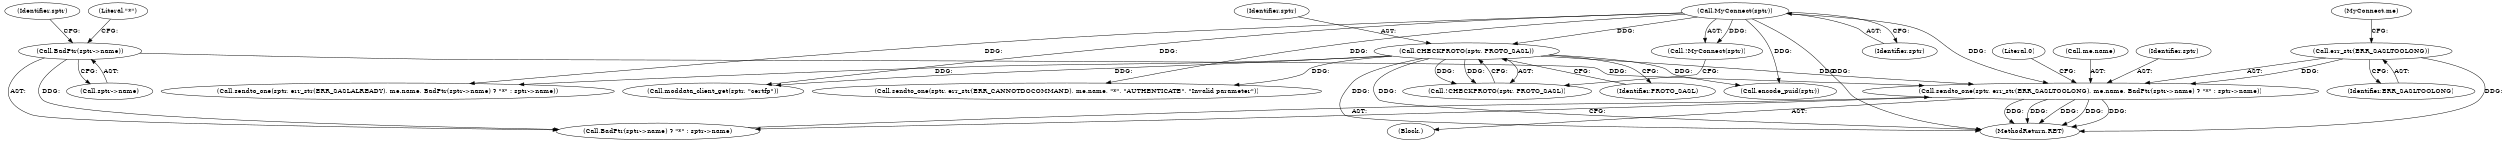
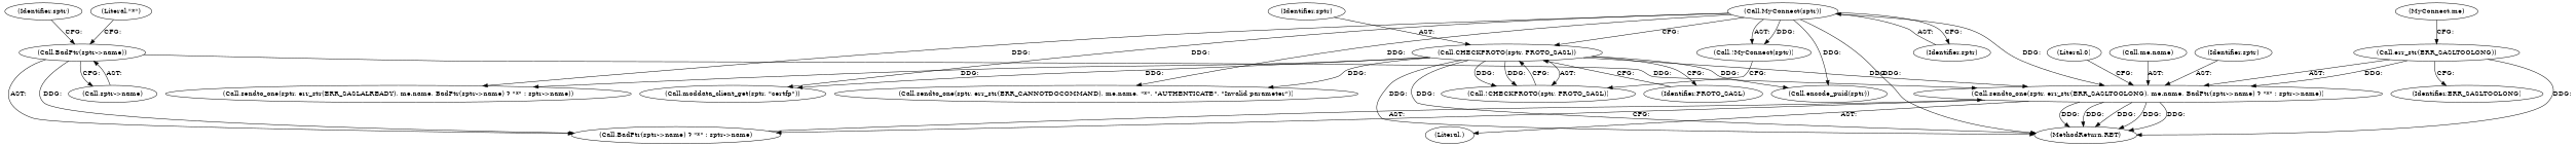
  digraph {
    n1 [label="(Call,sendto_one(sptr, err_str(ERR_SASLTOOLONG), me.name, BadPtr(sptr->name) ? \"*\" : sptr->name))"]
-   n2 [label="(Block,)"]
+   n2 [label="(Literal,)"]
    n3 [label="(MethodReturn,RET)"]
    n4 [label="(Call,BadPtr(sptr->name) ? \"*\" : sptr->name)"]
    n5 [label="(Call,CHECKPROTO(sptr, PROTO_SASL))"]
    n6 [label="(Call,encode_puid(sptr))"]
    n7 [label="(Call,sendto_one(sptr, err_str(ERR_SASLALREADY), me.name, BadPtr(sptr->name) ? \"*\" : sptr->name))"]
    n8 [label="(Call,moddata_client_get(sptr, \"certfp\"))"]
    n9 [label="(Call,sendto_one(sptr, err_str(ERR_CANNOTDOCOMMAND), me.name, \"*\", \"AUTHENTICATE\", \"Invalid parameter\"))"]
    n10 [label="(Call,!CHECKPROTO(sptr, PROTO_SASL))"]
    n11 [label="(Identifier,PROTO_SASL)"]
    n12 [label="(Call,MyConnect(sptr))"]
    n13 [label="(Identifier,sptr)"]
    n14 [label="(Call,!MyConnect(sptr))"]
    n15 [label="(Call,err_str(ERR_SASLTOOLONG))"]
    n16 [label="(Identifier,ERR_SASLTOOLONG)"]
    n17 [label="(Call,BadPtr(sptr->name))"]
    n18 [label="(Call,sptr->name)"]
    n19 [label="(Identifier,sptr)"]
    n20 [label="(MyConnect,me)"]
    n21 [label="(Literal,\"*\")"]
    n22 [label="(Identifier,sptr)"]
    n23 [label="(Literal,0)"]
    n24 [label="(Call,me.name)"]
    n25 [label="(Identifier,sptr)"]
    n1 -> n2 [label="AST: "]
    n1 -> n3 [label="DDG: "]
    n1 -> n3 [label="DDG: "]
    n1 -> n3 [label="DDG: "]
    n1 -> n3 [label="DDG: "]
    n1 -> n3 [label="DDG: "]
    n1 -> n4 [label="CFG: "]
    n4 -> n1 [label="AST: "]
    n5 -> n1 [label="DDG: "]
    n5 -> n3 [label="DDG: "]
    n5 -> n3 [label="DDG: "]
    n5 -> n6 [label="DDG: "]
    n5 -> n7 [label="DDG: "]
    n5 -> n8 [label="DDG: "]
    n5 -> n9 [label="DDG: "]
    n5 -> n10 [label="AST: "]
    n5 -> n10 [label="DDG: "]
    n5 -> n10 [label="DDG: "]
    n5 -> n11 [label="CFG: "]
    n10 -> n5 [label="CFG: "]
    n11 -> n5 [label="CFG: "]
    n12 -> n1 [label="DDG: "]
    n12 -> n3 [label="DDG: "]
-   n12 -> n5 [label="DDG: "]
+   n12 -> n5 [label="CFG: "]
    n12 -> n6 [label="DDG: "]
    n12 -> n7 [label="DDG: "]
    n12 -> n8 [label="DDG: "]
    n12 -> n9 [label="DDG: "]
    n12 -> n13 [label="CFG: "]
    n12 -> n14 [label="AST: "]
    n12 -> n14 [label="DDG: "]
    n13 -> n12 [label="AST: "]
    n14 -> n10 [label="CFG: "]
    n15 -> n1 [label="AST: "]
    n15 -> n1 [label="DDG: "]
    n15 -> n3 [label="DDG: "]
    n15 -> n16 [label="CFG: "]
-   n16 -> n15 [label="AST: "]
    n17 -> n1 [label="DDG: "]
    n17 -> n4 [label="AST: "]
    n17 -> n4 [label="DDG: "]
    n17 -> n18 [label="CFG: "]
    n18 -> n17 [label="AST: "]
    n19 -> n5 [label="AST: "]
    n20 -> n15 [label="CFG: "]
    n21 -> n17 [label="CFG: "]
    n22 -> n17 [label="CFG: "]
    n23 -> n1 [label="CFG: "]
    n24 -> n1 [label="AST: "]
    n25 -> n1 [label="AST: "]
  }
